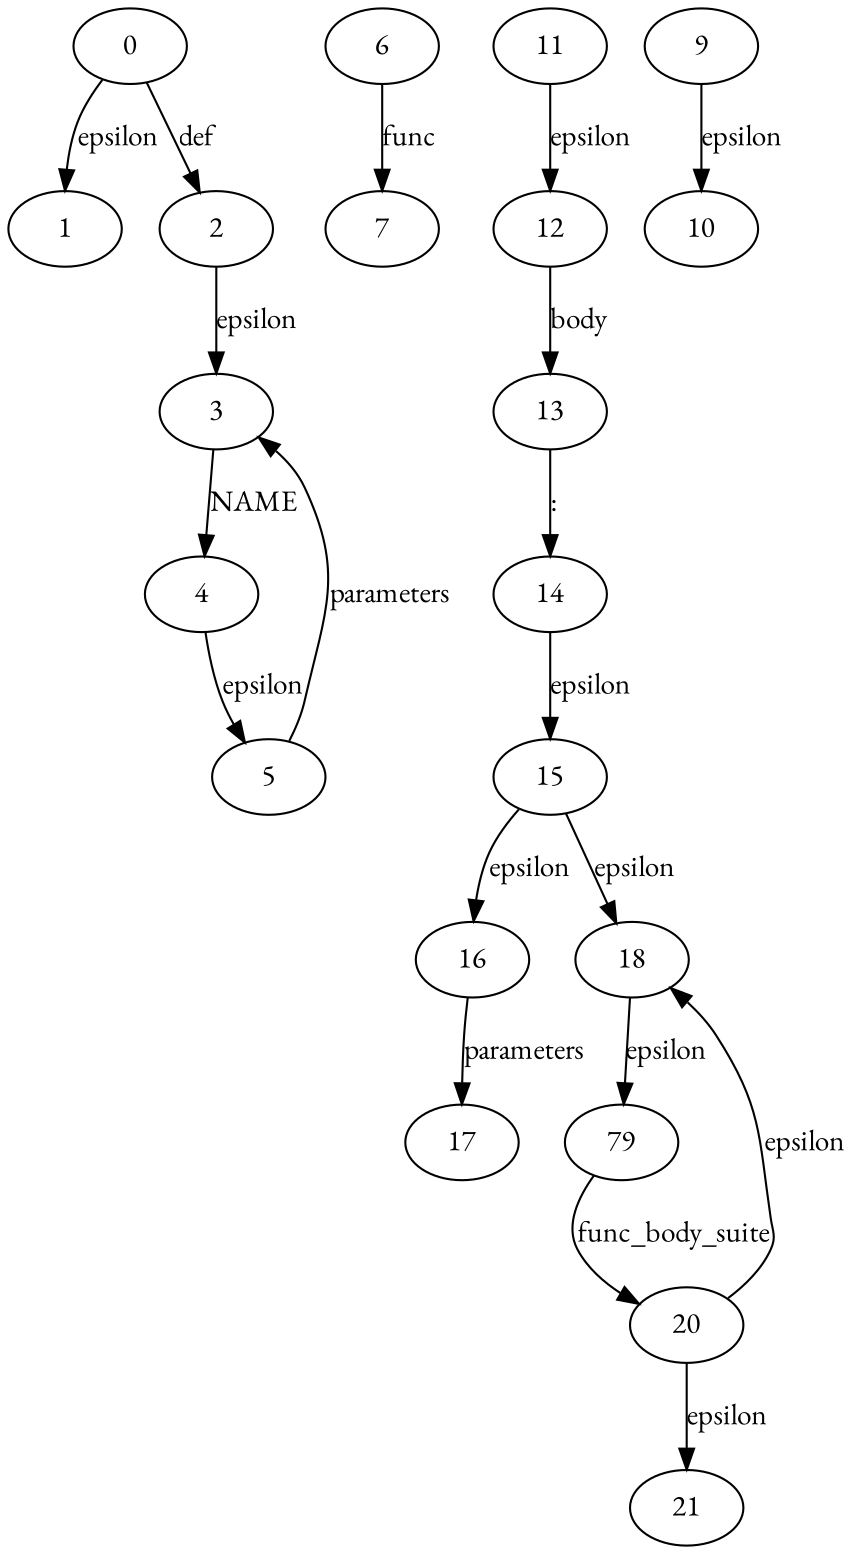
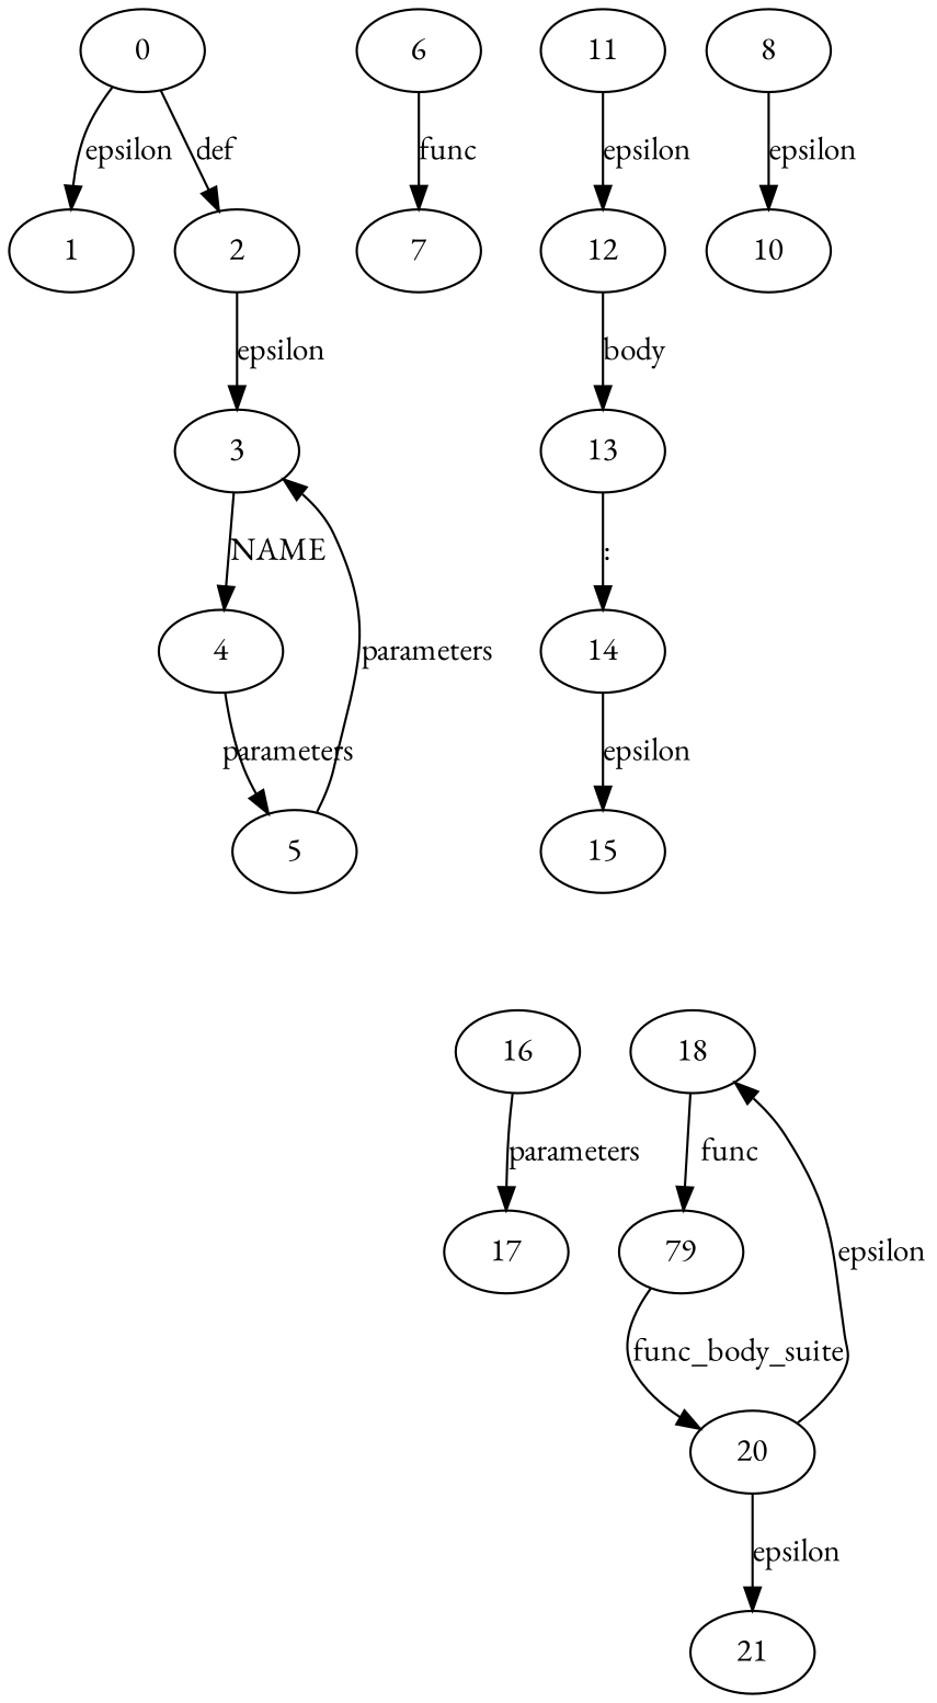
  digraph {
    fontname="EB Garamond"
    node [fontname="EB Garamond"]
    edge [fontname="EB Garamond"]
    0
    1
    2
    3
    4
    5
    6
    7
    12
    13
-   9
+   9 [label=8]
    10
    11
    14
    15
    16
    18
    17
    n19 [label=79]
    20
    21
    0 -> 1 [label=epsilon]
    0 -> 2 [label=def]
    2 -> 3 [label=epsilon]
    3 -> 4 [label=NAME]
-   4 -> 5 [label=epsilon]
+   4 -> 5 [label=parameters]
    5 -> 3 [label=parameters]
    6 -> 7 [label=func]
    12 -> 13 [label=body]
    13 -> 14 [label=":"]
    9 -> 10 [label=epsilon]
    11 -> 12 [label=epsilon]
    14 -> 15 [label=epsilon]
-   15 -> 16 [label=epsilon]
-   15 -> 18 [label=epsilon]
    16 -> 17 [label=parameters]
-   18 -> n19 [label=epsilon]
+   18 -> n19 [label=func]
    n19 -> 20 [label=func_body_suite]
    20 -> 18 [label=epsilon]
    20 -> 21 [label=epsilon]
  }
